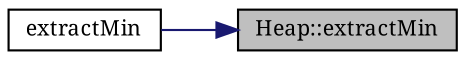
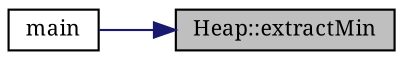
  digraph {
    rankdir=RL
    fontname="Noto Serif"
    node [color=black fontname="Noto Serif" fontsize=10 shape=record style=filled]
    n1 [fillcolor=grey75 fontcolor=black height=0.2 label="Heap::extractMin" width=0.4]
-   n2 [fillcolor=white height=0.2 label=extractMin width=0.4]
+   n2 [fillcolor=white height=0.2 label=main width=0.4]
    n1 -> n2 [color=midnightblue dir=back fontname="Noto Serif" fontsize=10 labelfontname=Helvetica labelfontsize=10 style=solid]
  }
